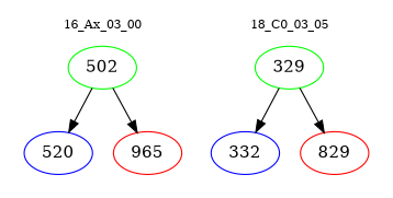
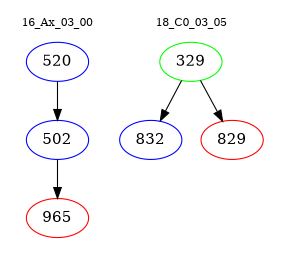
  digraph {
    node [color=green]
    edge [color=black]
-   n1 [label=502]
+   n1 [color=blue label=502]
    n2 [color=blue label=520]
    n3 [color=red label=965]
    n4 [label=329]
-   n5 [color=blue label=332]
+   n5 [color=blue label=832]
    n6 [color=red label=829]
    subgraph cluster_1 {
      color=white
      fontsize=10
      label="16_Ax_03_00"
      n1
      n2
      n3
    }
    subgraph cluster_2 {
      color=white
      fontsize=10
      label="18_C0_03_05"
      n4
      n5
      n6
    }
-   n1 -> n2
+   n2 -> n1
    n1 -> n3
    n4 -> n5
    n4 -> n6
  }
